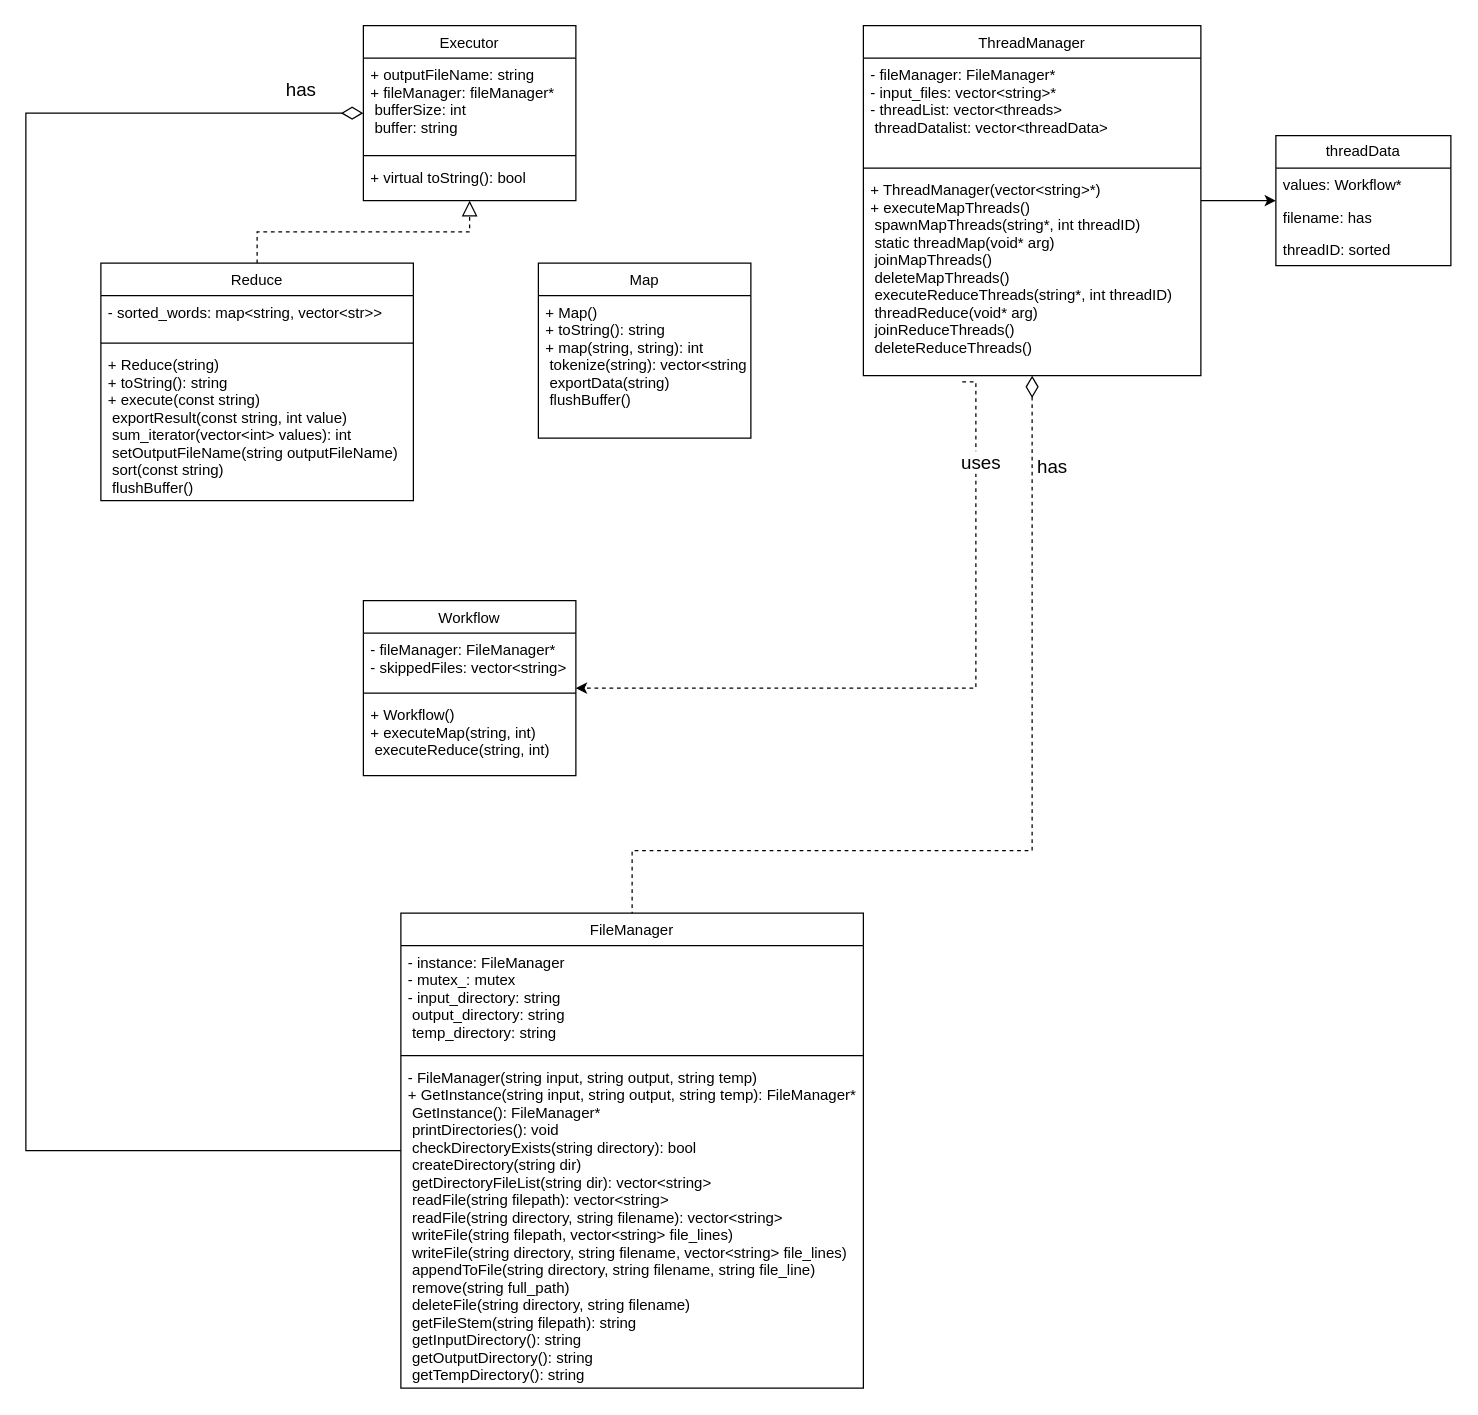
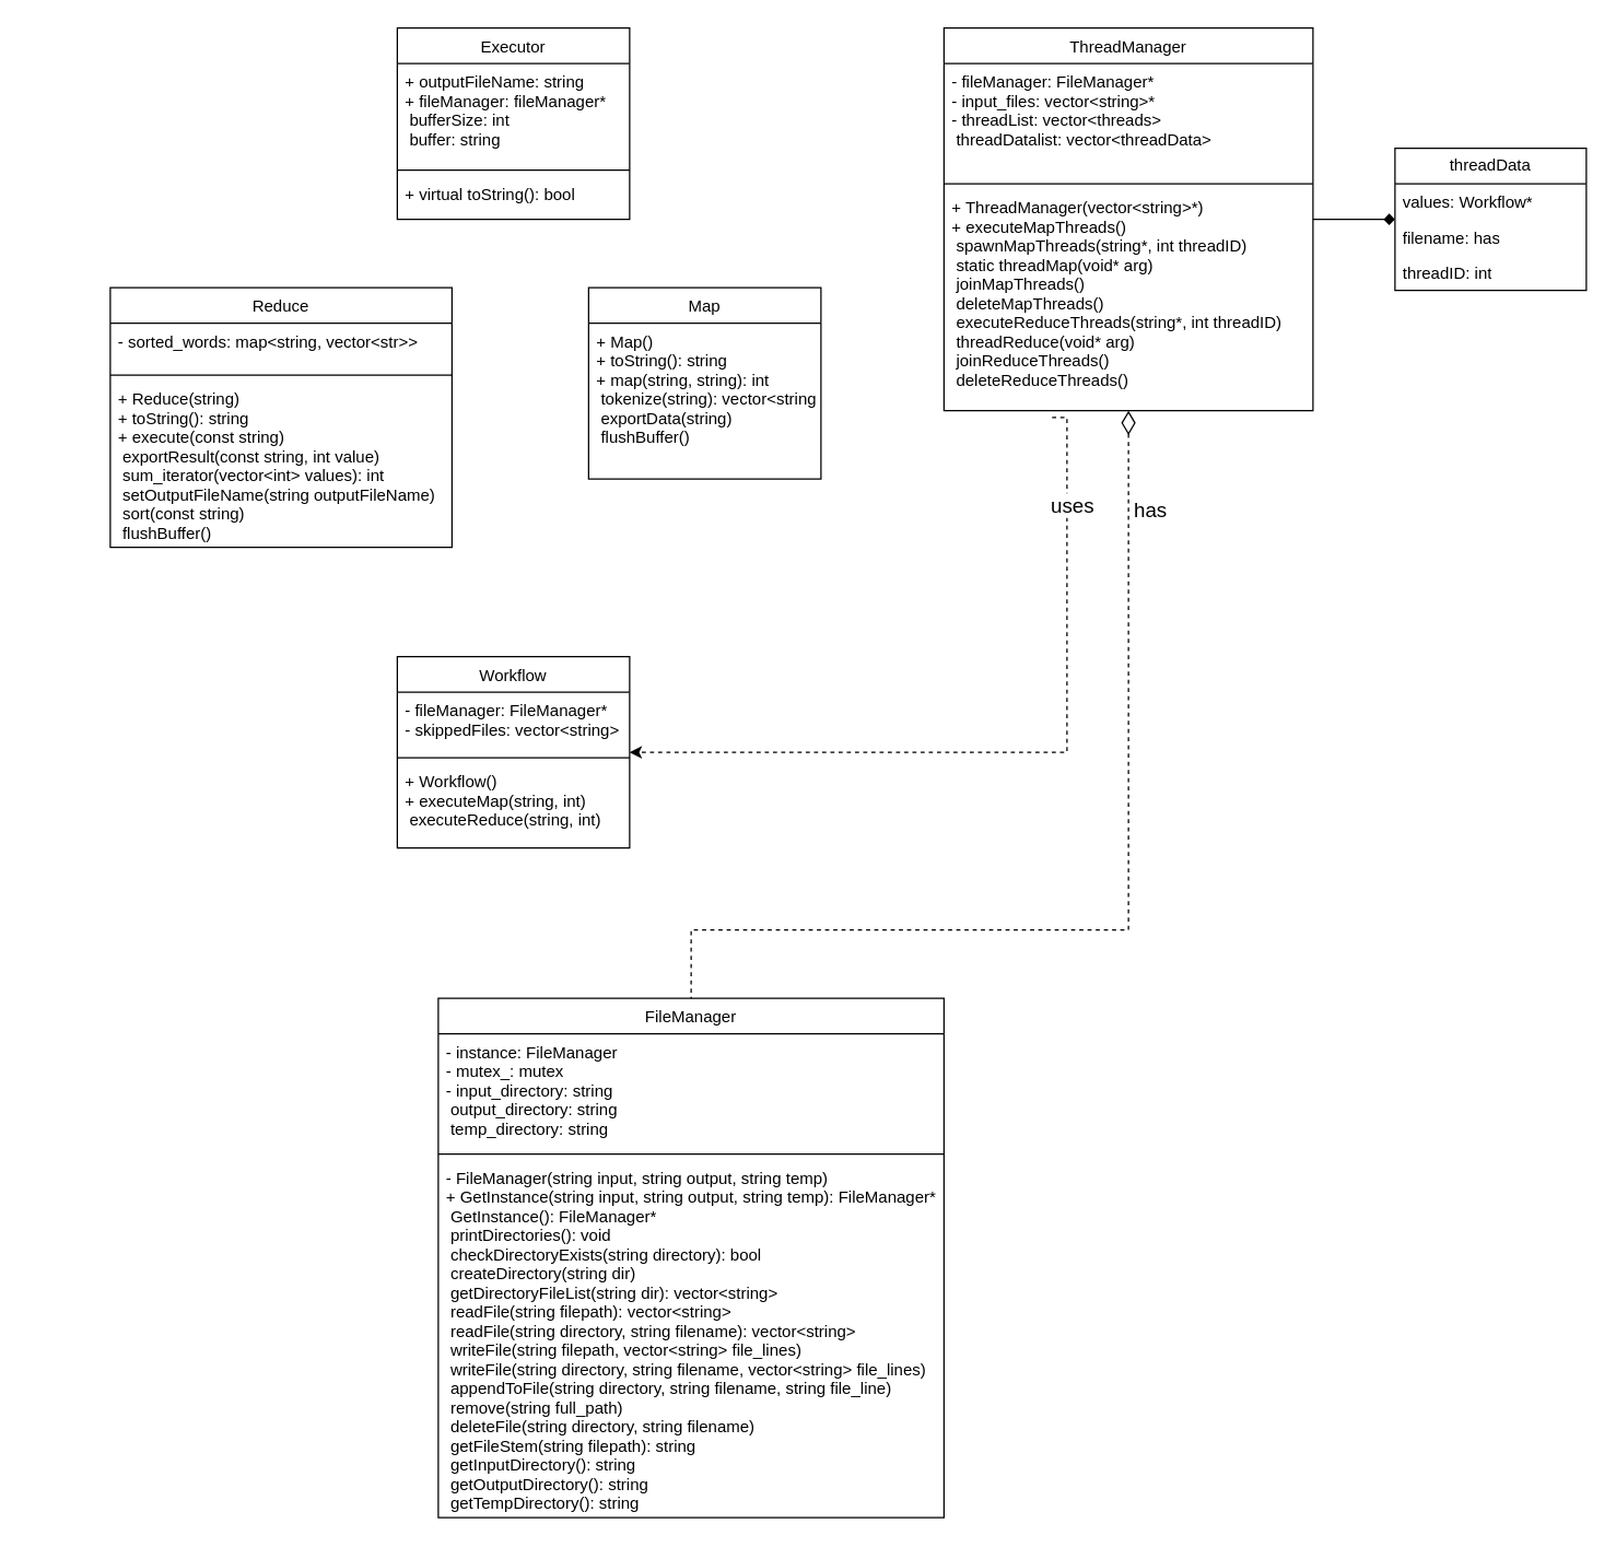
  <mxCell id="0" />
  <mxCell id="1" parent="0" />
- <mxCell id="2" style="edgeStyle=orthogonalEdgeStyle;rounded=0;orthogonalLoop=1;jettySize=auto;html=1;endArrow=diamondThin;endFill=0;startArrow=none;startFill=0;startSize=15;endSize=15;" edge="1" parent="1" source="4" target="19"><mxGeometry relative="1" as="geometry"><Array as="points"><mxPoint x="20" y="920" /><mxPoint x="20" y="90" /></Array></mxGeometry></mxCell>
- <mxCell id="3" value="has" style="edgeLabel;html=1;align=center;verticalAlign=middle;resizable=0;points=[];fontSize=15;" vertex="1" connectable="0" parent="2"><mxGeometry x="0.893" y="3" relative="1" as="geometry"><mxPoint x="24" y="-17" as="offset" /></mxGeometry></mxCell>
  <mxCell id="4" value="FileManager" style="swimlane;fontStyle=0;align=center;verticalAlign=top;childLayout=stackLayout;horizontal=1;startSize=26;horizontalStack=0;resizeParent=1;resizeLast=0;collapsible=1;marginBottom=0;rounded=0;shadow=0;strokeWidth=1;" parent="1" vertex="1"><mxGeometry x="320" y="730" width="370" height="380" as="geometry"><mxRectangle x="550" y="140" width="160" height="26" as="alternateBounds" /></mxGeometry></mxCell>
  <mxCell id="5" value="- instance: FileManager&#10;- mutex_: mutex&#10;- input_directory: string&#10; output_directory: string&#10; temp_directory: string" style="text;align=left;verticalAlign=top;spacingLeft=4;spacingRight=4;overflow=hidden;rotatable=0;points=[[0,0.5],[1,0.5]];portConstraint=eastwest;" parent="4" vertex="1"><mxGeometry y="26" width="370" height="84" as="geometry" /></mxCell>
  <mxCell id="6" value="" style="line;html=1;strokeWidth=1;align=left;verticalAlign=middle;spacingTop=-1;spacingLeft=3;spacingRight=3;rotatable=0;labelPosition=right;points=[];portConstraint=eastwest;" parent="4" vertex="1"><mxGeometry y="110" width="370" height="8" as="geometry" /></mxCell>
  <mxCell id="7" value="- FileManager(string input, string output, string temp)&#10;+ GetInstance(string input, string output, string temp): FileManager*&#10; GetInstance(): FileManager*&#10; printDirectories(): void&#10; checkDirectoryExists(string directory): bool&#10; createDirectory(string dir)&#10; getDirectoryFileList(string dir): vector&lt;string&gt;&#10; readFile(string filepath): vector&lt;string&gt;&#10; readFile(string directory, string filename): vector&lt;string&gt;&#10; writeFile(string filepath, vector&lt;string&gt; file_lines)&#10; writeFile(string directory, string filename, vector&lt;string&gt; file_lines)&#10; appendToFile(string directory, string filename, string file_line)&#10; remove(string full_path)&#10; deleteFile(string directory, string filename)&#10; getFileStem(string filepath): string&#10; getInputDirectory(): string&#10; getOutputDirectory(): string&#10; getTempDirectory(): string" style="text;align=left;verticalAlign=top;spacingLeft=4;spacingRight=4;overflow=hidden;rotatable=0;points=[[0,0.5],[1,0.5]];portConstraint=eastwest;" parent="4" vertex="1"><mxGeometry y="118" width="370" height="262" as="geometry" /></mxCell>
- <mxCell id="8" style="edgeStyle=orthogonalEdgeStyle;rounded=0;orthogonalLoop=1;jettySize=auto;html=1;" edge="1" parent="1" source="11" target="15"><mxGeometry relative="1" as="geometry" /></mxCell>
+ <mxCell id="8" style="edgeStyle=orthogonalEdgeStyle;rounded=0;orthogonalLoop=1;jettySize=auto;html=1;endArrow=diamond;" edge="1" parent="1" source="11" target="15"><mxGeometry relative="1" as="geometry" /></mxCell>
  <mxCell id="9" style="edgeStyle=orthogonalEdgeStyle;rounded=0;orthogonalLoop=1;jettySize=auto;html=1;entryX=0.5;entryY=0;entryDx=0;entryDy=0;endArrow=none;endFill=0;startArrow=diamondThin;startFill=0;endSize=6;startSize=15;dashed=1;" edge="1" parent="1" source="11" target="4"><mxGeometry relative="1" as="geometry"><Array as="points"><mxPoint x="825" y="680" /><mxPoint x="505" y="680" /></Array></mxGeometry></mxCell>
  <mxCell id="10" value="&lt;font style=&quot;font-size: 15px;&quot;&gt;has&lt;/font&gt;" style="edgeLabel;html=1;align=center;verticalAlign=middle;resizable=0;points=[];" vertex="1" connectable="0" parent="9"><mxGeometry x="-0.859" y="6" relative="1" as="geometry"><mxPoint x="9" y="18" as="offset" /></mxGeometry></mxCell>
  <mxCell id="11" value="ThreadManager" style="swimlane;fontStyle=0;align=center;verticalAlign=top;childLayout=stackLayout;horizontal=1;startSize=26;horizontalStack=0;resizeParent=1;resizeLast=0;collapsible=1;marginBottom=0;rounded=0;shadow=0;strokeWidth=1;" vertex="1" parent="1"><mxGeometry x="690" y="20" width="270" height="280" as="geometry"><mxRectangle x="550" y="140" width="160" height="26" as="alternateBounds" /></mxGeometry></mxCell>
  <mxCell id="12" value="- fileManager: FileManager*&#10;- input_files: vector&lt;string&gt;*&#10;- threadList: vector&lt;threads&gt;&#10; threadDatalist: vector&lt;threadData&gt;" style="text;align=left;verticalAlign=top;spacingLeft=4;spacingRight=4;overflow=hidden;rotatable=0;points=[[0,0.5],[1,0.5]];portConstraint=eastwest;" vertex="1" parent="11"><mxGeometry y="26" width="270" height="84" as="geometry" /></mxCell>
  <mxCell id="13" value="" style="line;html=1;strokeWidth=1;align=left;verticalAlign=middle;spacingTop=-1;spacingLeft=3;spacingRight=3;rotatable=0;labelPosition=right;points=[];portConstraint=eastwest;" vertex="1" parent="11"><mxGeometry y="110" width="270" height="8" as="geometry" /></mxCell>
  <mxCell id="14" value="+ ThreadManager(vector&lt;string&gt;*)&#10;+ executeMapThreads()&#10; spawnMapThreads(string*, int threadID)&#10; static threadMap(void* arg)&#10; joinMapThreads()&#10; deleteMapThreads()&#10; executeReduceThreads(string*, int threadID)&#10; threadReduce(void* arg)&#10; joinReduceThreads()&#10; deleteReduceThreads()" style="text;align=left;verticalAlign=top;spacingLeft=4;spacingRight=4;overflow=hidden;rotatable=0;points=[[0,0.5],[1,0.5]];portConstraint=eastwest;" vertex="1" parent="11"><mxGeometry y="118" width="270" height="162" as="geometry" /></mxCell>
  <mxCell id="15" value="threadData" style="swimlane;fontStyle=0;childLayout=stackLayout;horizontal=1;startSize=26;fillColor=none;horizontalStack=0;resizeParent=1;resizeParentMax=0;resizeLast=0;collapsible=1;marginBottom=0;whiteSpace=wrap;html=1;" vertex="1" parent="1"><mxGeometry x="1020" y="108" width="140" height="104" as="geometry" /></mxCell>
  <mxCell id="16" value="values: Workflow*" style="text;strokeColor=none;fillColor=none;align=left;verticalAlign=top;spacingLeft=4;spacingRight=4;overflow=hidden;rotatable=0;points=[[0,0.5],[1,0.5]];portConstraint=eastwest;whiteSpace=wrap;html=1;" vertex="1" parent="15"><mxGeometry y="26" width="140" height="26" as="geometry" /></mxCell>
  <mxCell id="17" value="filename: has" style="text;strokeColor=none;fillColor=none;align=left;verticalAlign=top;spacingLeft=4;spacingRight=4;overflow=hidden;rotatable=0;points=[[0,0.5],[1,0.5]];portConstraint=eastwest;whiteSpace=wrap;html=1;" vertex="1" parent="15"><mxGeometry y="52" width="140" height="26" as="geometry" /></mxCell>
- <mxCell id="18" value="threadID: sorted" style="text;strokeColor=none;fillColor=none;align=left;verticalAlign=top;spacingLeft=4;spacingRight=4;overflow=hidden;rotatable=0;points=[[0,0.5],[1,0.5]];portConstraint=eastwest;whiteSpace=wrap;html=1;" vertex="1" parent="15"><mxGeometry y="78" width="140" height="26" as="geometry" /></mxCell>
+ <mxCell id="18" value="threadID: int" style="text;strokeColor=none;fillColor=none;align=left;verticalAlign=top;spacingLeft=4;spacingRight=4;overflow=hidden;rotatable=0;points=[[0,0.5],[1,0.5]];portConstraint=eastwest;whiteSpace=wrap;html=1;" vertex="1" parent="15"><mxGeometry y="78" width="140" height="26" as="geometry" /></mxCell>
  <mxCell id="19" value="Executor" style="swimlane;fontStyle=0;align=center;verticalAlign=top;childLayout=stackLayout;horizontal=1;startSize=26;horizontalStack=0;resizeParent=1;resizeLast=0;collapsible=1;marginBottom=0;rounded=0;shadow=0;strokeWidth=1;" vertex="1" parent="1"><mxGeometry x="290" y="20" width="170" height="140" as="geometry"><mxRectangle x="550" y="140" width="160" height="26" as="alternateBounds" /></mxGeometry></mxCell>
  <mxCell id="20" value="+ outputFileName: string&#10;+ fileManager: fileManager*&#10; bufferSize: int&#10; buffer: string" style="text;align=left;verticalAlign=top;spacingLeft=4;spacingRight=4;overflow=hidden;rotatable=0;points=[[0,0.5],[1,0.5]];portConstraint=eastwest;" vertex="1" parent="19"><mxGeometry y="26" width="170" height="74" as="geometry" /></mxCell>
  <mxCell id="21" value="" style="line;html=1;strokeWidth=1;align=left;verticalAlign=middle;spacingTop=-1;spacingLeft=3;spacingRight=3;rotatable=0;labelPosition=right;points=[];portConstraint=eastwest;" vertex="1" parent="19"><mxGeometry y="100" width="170" height="8" as="geometry" /></mxCell>
  <mxCell id="22" value="+ virtual toString(): bool" style="text;align=left;verticalAlign=top;spacingLeft=4;spacingRight=4;overflow=hidden;rotatable=0;points=[[0,0.5],[1,0.5]];portConstraint=eastwest;" vertex="1" parent="19"><mxGeometry y="108" width="170" height="22" as="geometry" /></mxCell>
  <mxCell id="23" value="Map" style="swimlane;fontStyle=0;align=center;verticalAlign=top;childLayout=stackLayout;horizontal=1;startSize=26;horizontalStack=0;resizeParent=1;resizeLast=0;collapsible=1;marginBottom=0;rounded=0;shadow=0;strokeWidth=1;" vertex="1" parent="1"><mxGeometry x="430" y="210" width="170" height="140" as="geometry"><mxRectangle x="550" y="140" width="160" height="26" as="alternateBounds" /></mxGeometry></mxCell>
  <mxCell id="24" value="+ Map()&#10;+ toString(): string&#10;+ map(string, string): int&#10; tokenize(string): vector&lt;string&gt; &#10; exportData(string)&#10; flushBuffer()" style="text;align=left;verticalAlign=top;spacingLeft=4;spacingRight=4;overflow=hidden;rotatable=0;points=[[0,0.5],[1,0.5]];portConstraint=eastwest;" vertex="1" parent="23"><mxGeometry y="26" width="170" height="104" as="geometry" /></mxCell>
- <mxCell id="25" style="edgeStyle=orthogonalEdgeStyle;rounded=0;orthogonalLoop=1;jettySize=auto;html=1;endArrow=block;endFill=0;dashed=1;endSize=10;" edge="1" parent="1" source="26" target="19"><mxGeometry relative="1" as="geometry" /></mxCell>
  <mxCell id="26" value="Reduce" style="swimlane;fontStyle=0;align=center;verticalAlign=top;childLayout=stackLayout;horizontal=1;startSize=26;horizontalStack=0;resizeParent=1;resizeLast=0;collapsible=1;marginBottom=0;rounded=0;shadow=0;strokeWidth=1;" vertex="1" parent="1"><mxGeometry x="80" y="210" width="250" height="190" as="geometry"><mxRectangle x="550" y="140" width="160" height="26" as="alternateBounds" /></mxGeometry></mxCell>
  <mxCell id="27" value="- sorted_words: map&lt;string, vector&lt;str&gt;&gt;" style="text;align=left;verticalAlign=top;spacingLeft=4;spacingRight=4;overflow=hidden;rotatable=0;points=[[0,0.5],[1,0.5]];portConstraint=eastwest;" vertex="1" parent="26"><mxGeometry y="26" width="250" height="34" as="geometry" /></mxCell>
  <mxCell id="28" value="" style="line;html=1;strokeWidth=1;align=left;verticalAlign=middle;spacingTop=-1;spacingLeft=3;spacingRight=3;rotatable=0;labelPosition=right;points=[];portConstraint=eastwest;" vertex="1" parent="26"><mxGeometry y="60" width="250" height="8" as="geometry" /></mxCell>
  <mxCell id="29" value="+ Reduce(string)&#10;+ toString(): string&#10;+ execute(const string)&#10; exportResult(const string, int value)&#10; sum_iterator(vector&lt;int&gt; values): int&#10; setOutputFileName(string outputFileName)&#10; sort(const string)&#10; flushBuffer()" style="text;align=left;verticalAlign=top;spacingLeft=4;spacingRight=4;overflow=hidden;rotatable=0;points=[[0,0.5],[1,0.5]];portConstraint=eastwest;" vertex="1" parent="26"><mxGeometry y="68" width="250" height="122" as="geometry" /></mxCell>
  <mxCell id="30" value="Workflow" style="swimlane;fontStyle=0;align=center;verticalAlign=top;childLayout=stackLayout;horizontal=1;startSize=26;horizontalStack=0;resizeParent=1;resizeLast=0;collapsible=1;marginBottom=0;rounded=0;shadow=0;strokeWidth=1;" vertex="1" parent="1"><mxGeometry x="290" y="480" width="170" height="140" as="geometry"><mxRectangle x="550" y="140" width="160" height="26" as="alternateBounds" /></mxGeometry></mxCell>
  <mxCell id="31" value="- fileManager: FileManager*&#10;- skippedFiles: vector&lt;string&gt;" style="text;align=left;verticalAlign=top;spacingLeft=4;spacingRight=4;overflow=hidden;rotatable=0;points=[[0,0.5],[1,0.5]];portConstraint=eastwest;" vertex="1" parent="30"><mxGeometry y="26" width="170" height="44" as="geometry" /></mxCell>
  <mxCell id="32" value="" style="line;html=1;strokeWidth=1;align=left;verticalAlign=middle;spacingTop=-1;spacingLeft=3;spacingRight=3;rotatable=0;labelPosition=right;points=[];portConstraint=eastwest;" vertex="1" parent="30"><mxGeometry y="70" width="170" height="8" as="geometry" /></mxCell>
  <mxCell id="33" value="+ Workflow()&#10;+ executeMap(string, int)&#10; executeReduce(string, int)" style="text;align=left;verticalAlign=top;spacingLeft=4;spacingRight=4;overflow=hidden;rotatable=0;points=[[0,0.5],[1,0.5]];portConstraint=eastwest;" vertex="1" parent="30"><mxGeometry y="78" width="170" height="52" as="geometry" /></mxCell>
  <mxCell id="34" style="edgeStyle=orthogonalEdgeStyle;rounded=0;orthogonalLoop=1;jettySize=auto;html=1;dashed=1;exitX=0.293;exitY=1.031;exitDx=0;exitDy=0;exitPerimeter=0;" edge="1" parent="1" source="14" target="30"><mxGeometry relative="1" as="geometry"><Array as="points"><mxPoint x="780" y="305" /><mxPoint x="780" y="550" /></Array></mxGeometry></mxCell>
  <mxCell id="35" value="&lt;font style=&quot;font-size: 15px;&quot;&gt;uses&lt;/font&gt;" style="edgeLabel;html=1;align=center;verticalAlign=middle;resizable=0;points=[];" vertex="1" connectable="0" parent="34"><mxGeometry x="-0.747" y="3" relative="1" as="geometry"><mxPoint y="1" as="offset" /></mxGeometry></mxCell>
